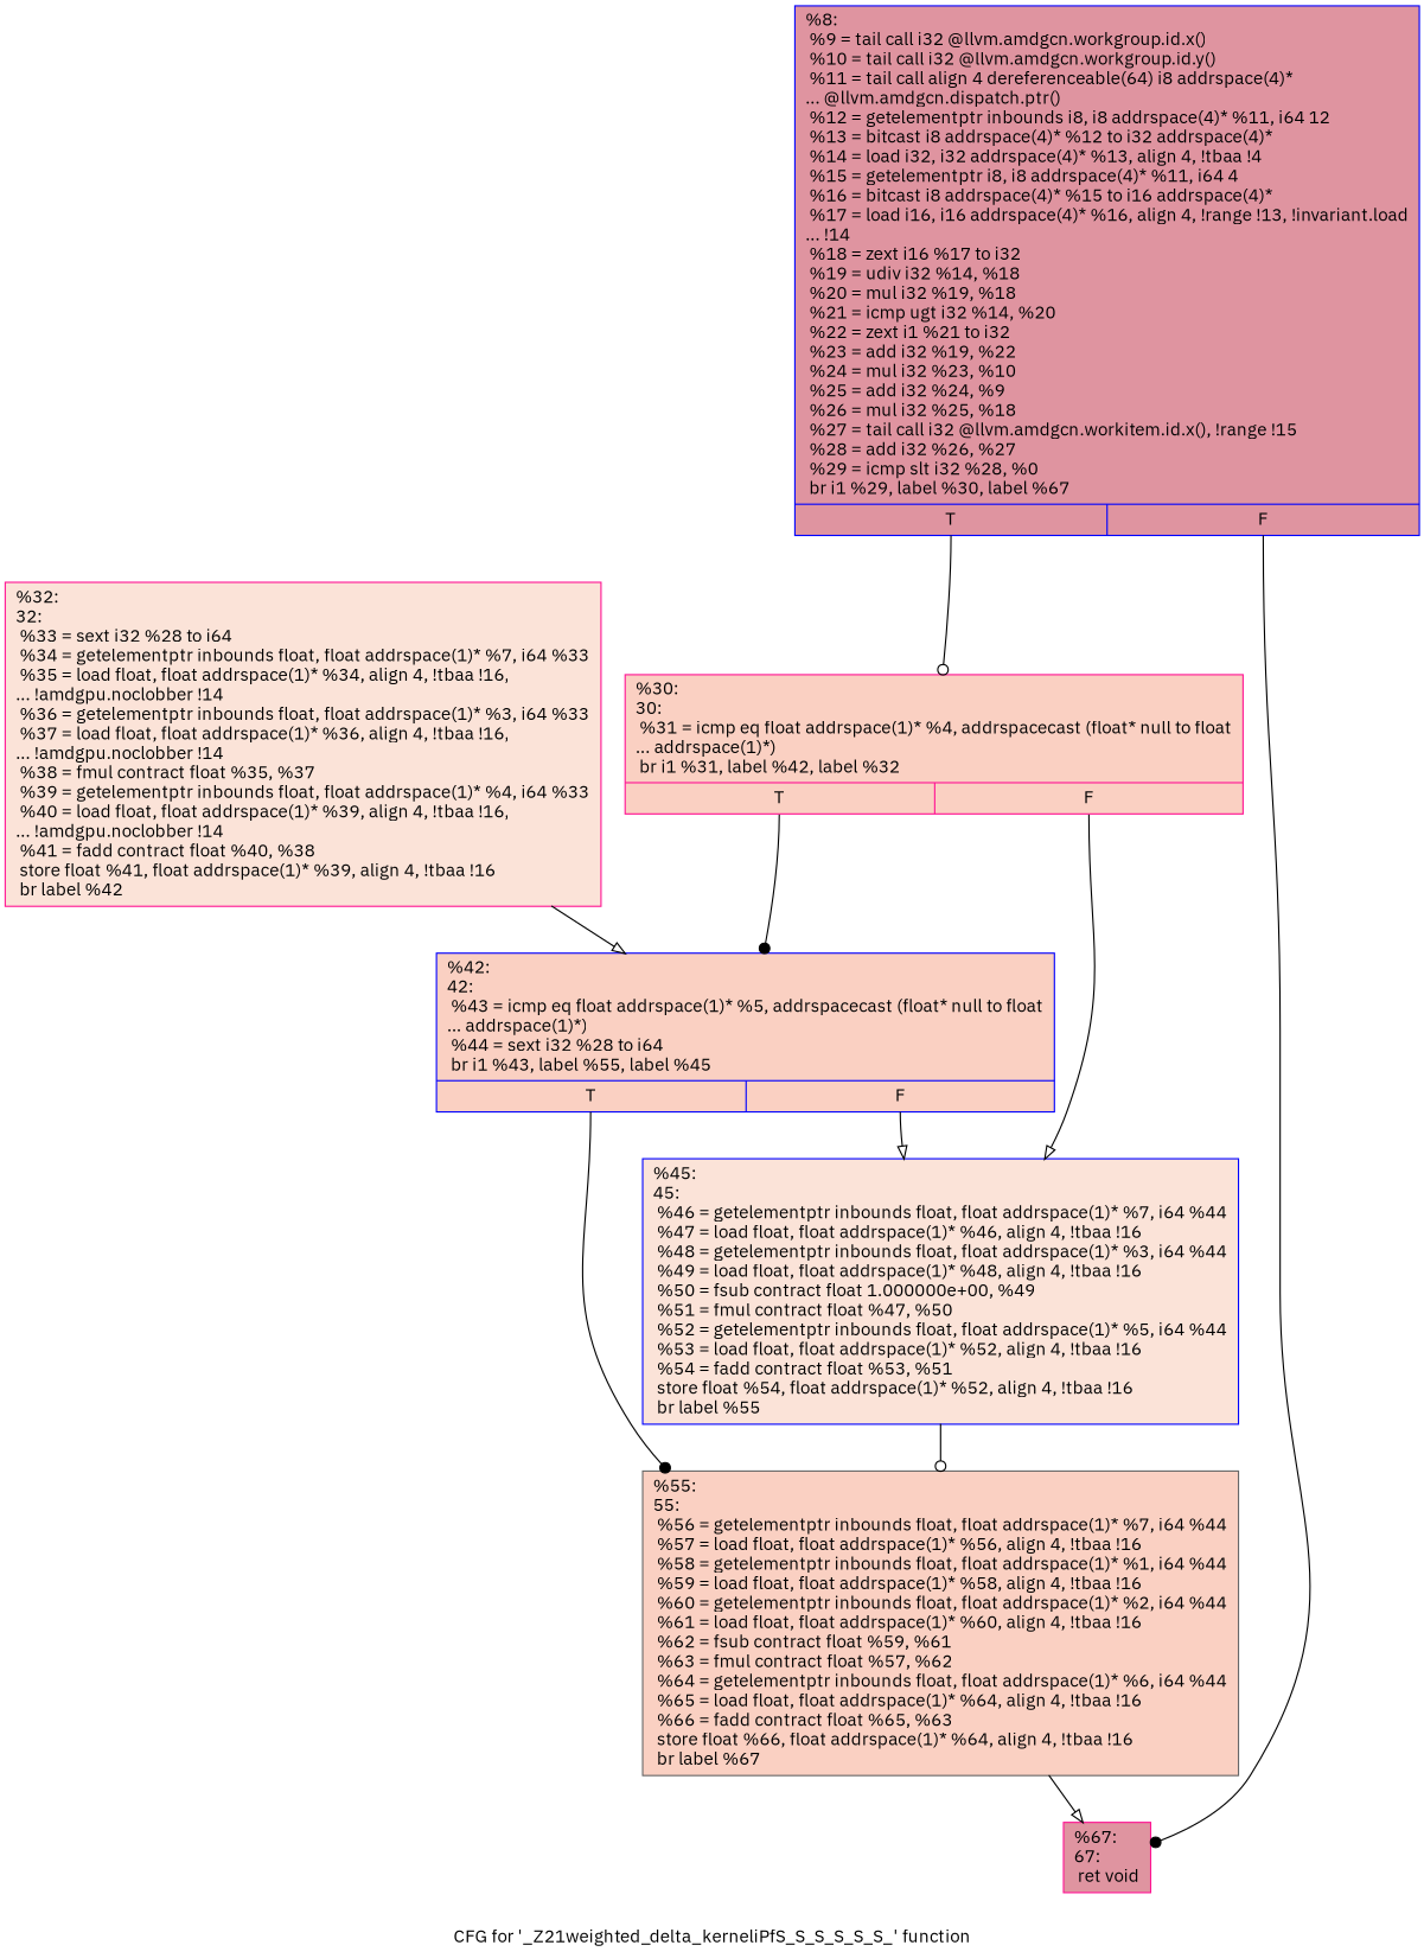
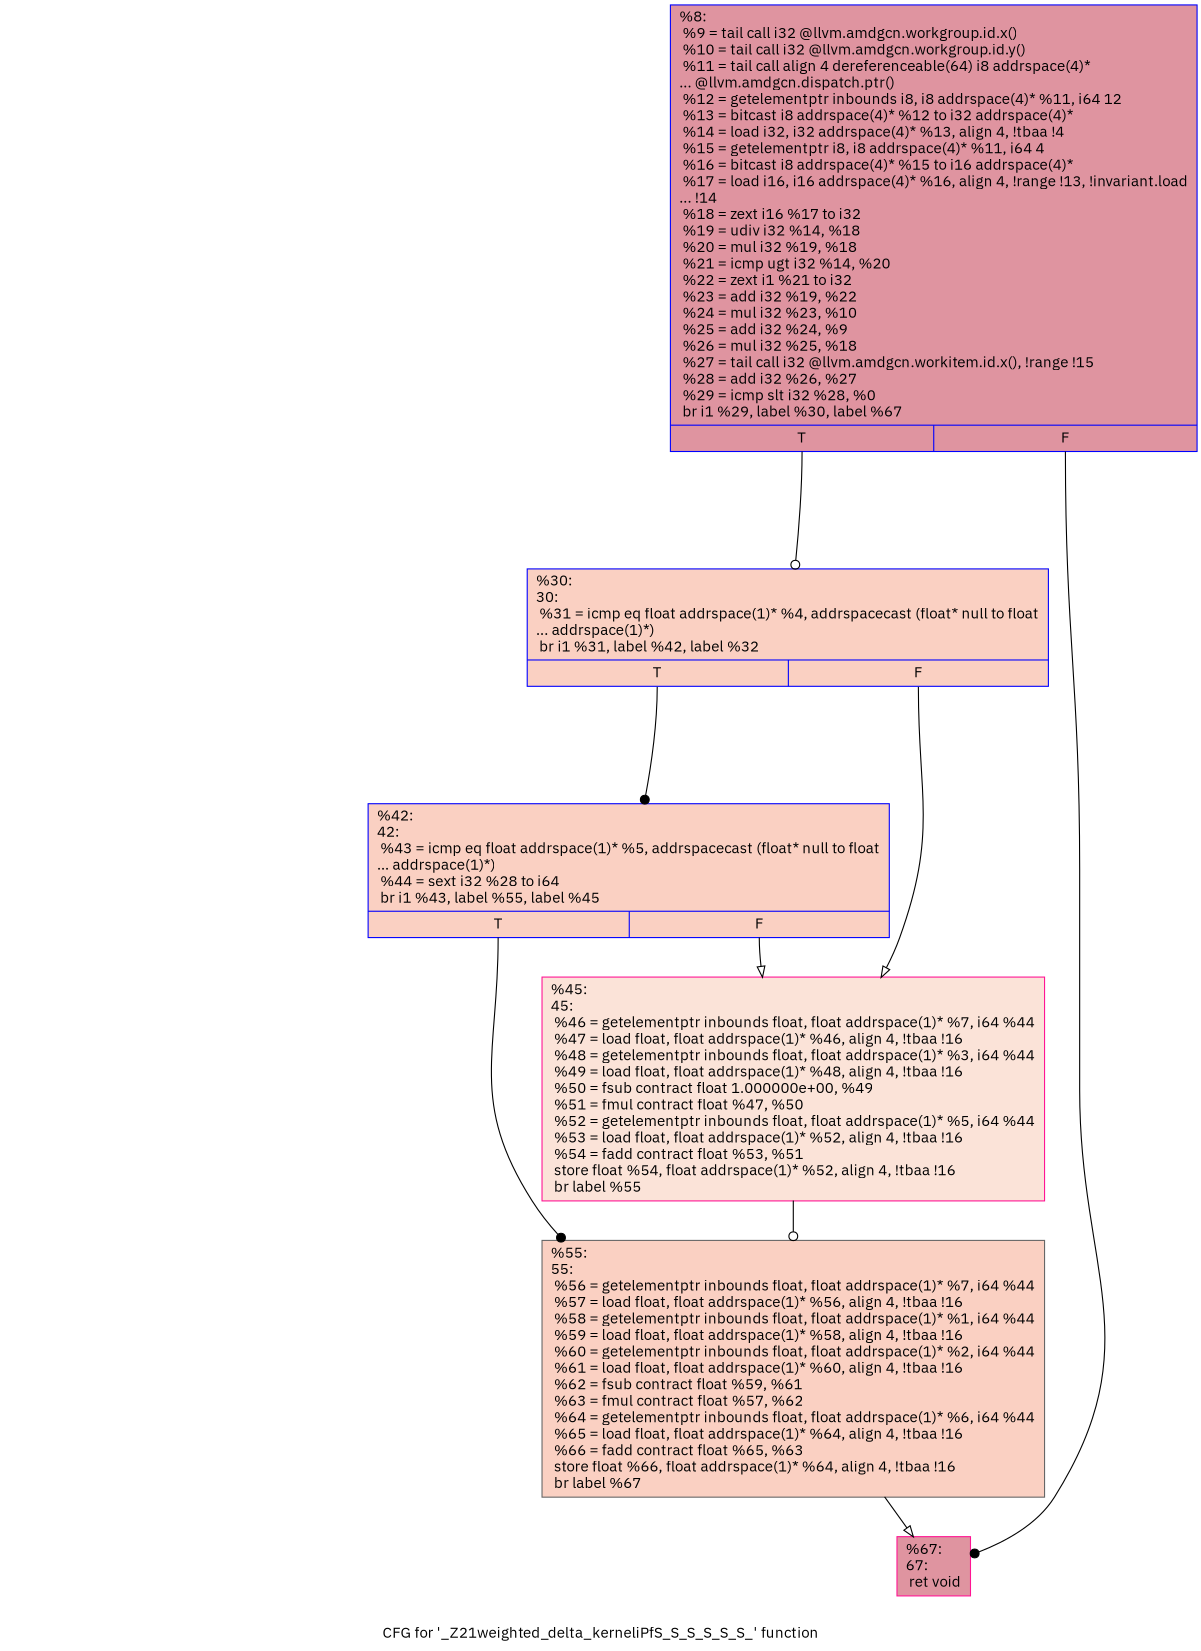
  digraph {
    fontname="IBM Plex Sans"
    label="CFG for '_Z21weighted_delta_kerneliPfS_S_S_S_S_S_' function"
    node [color=deeppink fillcolor="#f3947570" fontname="IBM Plex Sans" shape=record style=filled]
    edge [arrowhead=onormal fontname="IBM Plex Sans"]
    n1 [color=blue fillcolor="#b70d2870" label="{%8:\l  %9 = tail call i32 @llvm.amdgcn.workgroup.id.x()\l  %10 = tail call i32 @llvm.amdgcn.workgroup.id.y()\l  %11 = tail call align 4 dereferenceable(64) i8 addrspace(4)*\l... @llvm.amdgcn.dispatch.ptr()\l  %12 = getelementptr inbounds i8, i8 addrspace(4)* %11, i64 12\l  %13 = bitcast i8 addrspace(4)* %12 to i32 addrspace(4)*\l  %14 = load i32, i32 addrspace(4)* %13, align 4, !tbaa !4\l  %15 = getelementptr i8, i8 addrspace(4)* %11, i64 4\l  %16 = bitcast i8 addrspace(4)* %15 to i16 addrspace(4)*\l  %17 = load i16, i16 addrspace(4)* %16, align 4, !range !13, !invariant.load\l... !14\l  %18 = zext i16 %17 to i32\l  %19 = udiv i32 %14, %18\l  %20 = mul i32 %19, %18\l  %21 = icmp ugt i32 %14, %20\l  %22 = zext i1 %21 to i32\l  %23 = add i32 %19, %22\l  %24 = mul i32 %23, %10\l  %25 = add i32 %24, %9\l  %26 = mul i32 %25, %18\l  %27 = tail call i32 @llvm.amdgcn.workitem.id.x(), !range !15\l  %28 = add i32 %26, %27\l  %29 = icmp slt i32 %28, %0\l  br i1 %29, label %30, label %67\l|{<s0>T|<s1>F}}"]
-   n2 [label="{%30:\l30:                                               \l  %31 = icmp eq float addrspace(1)* %4, addrspacecast (float* null to float\l... addrspace(1)*)\l  br i1 %31, label %42, label %32\l|{<s0>T|<s1>F}}"]
+   n2 [color=blue label="{%30:\l30:                                               \l  %31 = icmp eq float addrspace(1)* %4, addrspacecast (float* null to float\l... addrspace(1)*)\l  br i1 %31, label %42, label %32\l|{<s0>T|<s1>F}}"]
    n3 [fillcolor="#b70d2870" label="{%67:\l67:                                               \l  ret void\l}"]
    n4 [color=blue label="{%42:\l42:                                               \l  %43 = icmp eq float addrspace(1)* %5, addrspacecast (float* null to float\l... addrspace(1)*)\l  %44 = sext i32 %28 to i64\l  br i1 %43, label %55, label %45\l|{<s0>T|<s1>F}}"]
-   n5 [color=blue fillcolor="#f6bfa670" label="{%45:\l45:                                               \l  %46 = getelementptr inbounds float, float addrspace(1)* %7, i64 %44\l  %47 = load float, float addrspace(1)* %46, align 4, !tbaa !16\l  %48 = getelementptr inbounds float, float addrspace(1)* %3, i64 %44\l  %49 = load float, float addrspace(1)* %48, align 4, !tbaa !16\l  %50 = fsub contract float 1.000000e+00, %49\l  %51 = fmul contract float %47, %50\l  %52 = getelementptr inbounds float, float addrspace(1)* %5, i64 %44\l  %53 = load float, float addrspace(1)* %52, align 4, !tbaa !16\l  %54 = fadd contract float %53, %51\l  store float %54, float addrspace(1)* %52, align 4, !tbaa !16\l  br label %55\l}"]
+   n5 [fillcolor="#f6bfa670" label="{%45:\l45:                                               \l  %46 = getelementptr inbounds float, float addrspace(1)* %7, i64 %44\l  %47 = load float, float addrspace(1)* %46, align 4, !tbaa !16\l  %48 = getelementptr inbounds float, float addrspace(1)* %3, i64 %44\l  %49 = load float, float addrspace(1)* %48, align 4, !tbaa !16\l  %50 = fsub contract float 1.000000e+00, %49\l  %51 = fmul contract float %47, %50\l  %52 = getelementptr inbounds float, float addrspace(1)* %5, i64 %44\l  %53 = load float, float addrspace(1)* %52, align 4, !tbaa !16\l  %54 = fadd contract float %53, %51\l  store float %54, float addrspace(1)* %52, align 4, !tbaa !16\l  br label %55\l}"]
    n6 [color=gray40 label="{%55:\l55:                                               \l  %56 = getelementptr inbounds float, float addrspace(1)* %7, i64 %44\l  %57 = load float, float addrspace(1)* %56, align 4, !tbaa !16\l  %58 = getelementptr inbounds float, float addrspace(1)* %1, i64 %44\l  %59 = load float, float addrspace(1)* %58, align 4, !tbaa !16\l  %60 = getelementptr inbounds float, float addrspace(1)* %2, i64 %44\l  %61 = load float, float addrspace(1)* %60, align 4, !tbaa !16\l  %62 = fsub contract float %59, %61\l  %63 = fmul contract float %57, %62\l  %64 = getelementptr inbounds float, float addrspace(1)* %6, i64 %44\l  %65 = load float, float addrspace(1)* %64, align 4, !tbaa !16\l  %66 = fadd contract float %65, %63\l  store float %66, float addrspace(1)* %64, align 4, !tbaa !16\l  br label %67\l}"]
-   n7 [fillcolor="#f6bfa670" label="{%32:\l32:                                               \l  %33 = sext i32 %28 to i64\l  %34 = getelementptr inbounds float, float addrspace(1)* %7, i64 %33\l  %35 = load float, float addrspace(1)* %34, align 4, !tbaa !16,\l... !amdgpu.noclobber !14\l  %36 = getelementptr inbounds float, float addrspace(1)* %3, i64 %33\l  %37 = load float, float addrspace(1)* %36, align 4, !tbaa !16,\l... !amdgpu.noclobber !14\l  %38 = fmul contract float %35, %37\l  %39 = getelementptr inbounds float, float addrspace(1)* %4, i64 %33\l  %40 = load float, float addrspace(1)* %39, align 4, !tbaa !16,\l... !amdgpu.noclobber !14\l  %41 = fadd contract float %40, %38\l  store float %41, float addrspace(1)* %39, align 4, !tbaa !16\l  br label %42\l}"]
    n1 -> n2 [arrowhead=odot tailport=s0]
    n1 -> n3 [arrowhead=dot tailport=s1]
    n2 -> n4 [arrowhead=dot tailport=s0]
    n2 -> n5 [tailport=s1]
    n4 -> n5 [tailport=s1]
    n4 -> n6 [arrowhead=dot tailport=s0]
    n5 -> n6 [arrowhead=odot]
    n6 -> n3
-   n7 -> n4
  }
